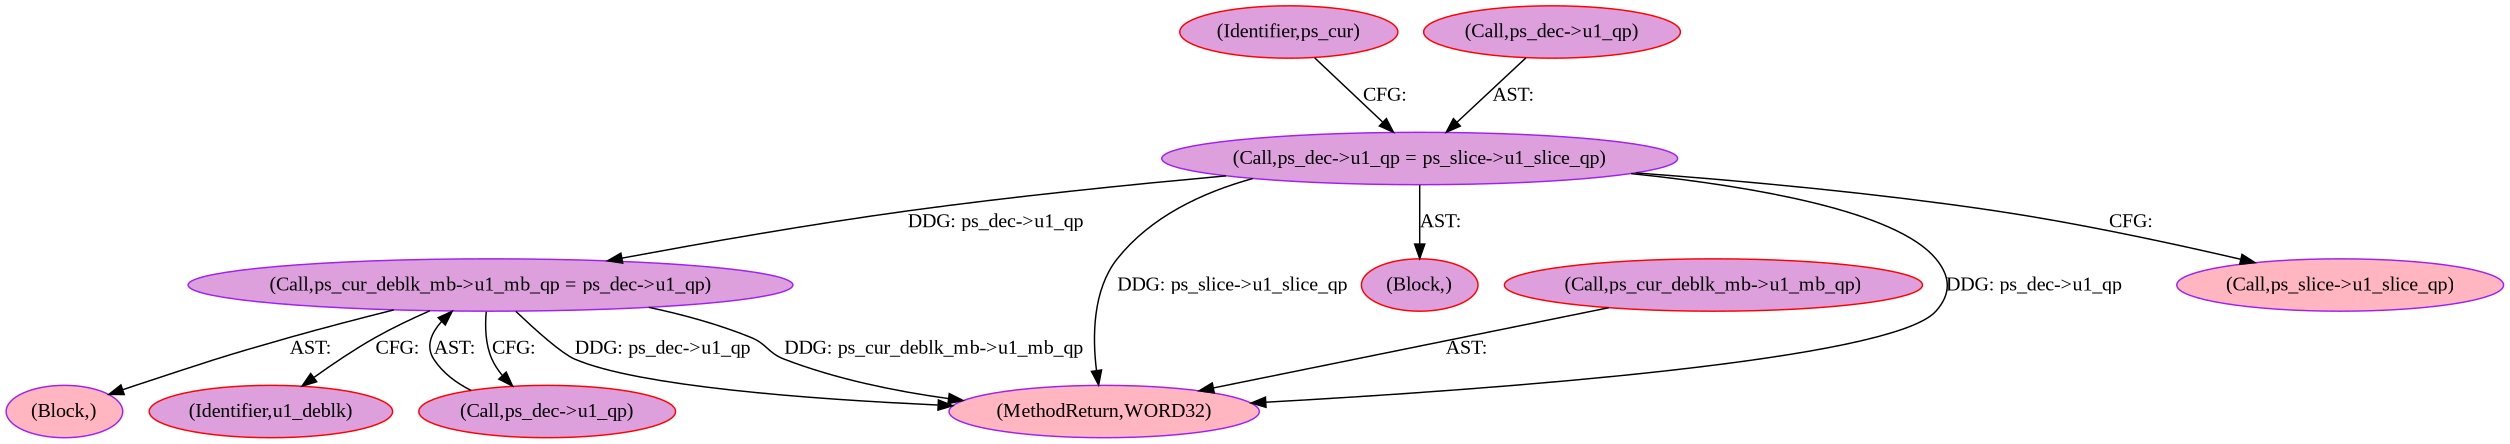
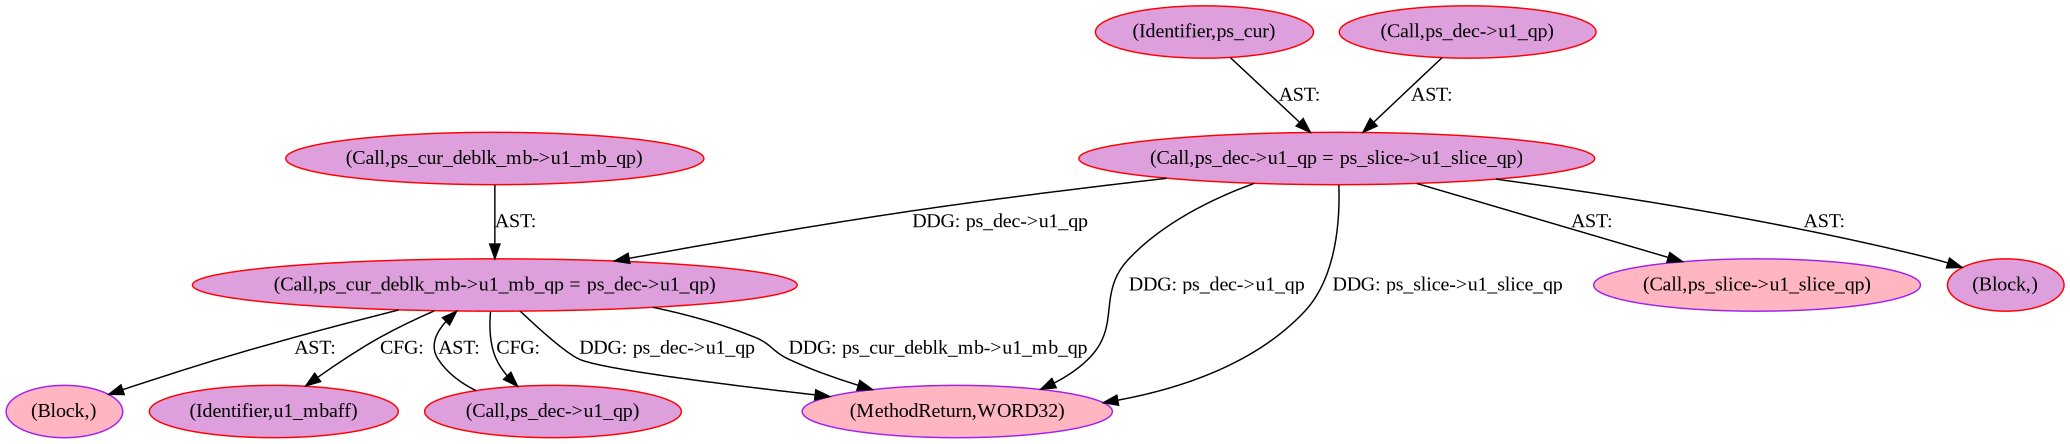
  digraph {
    fontname="Liberation Serif"
    node [color=red fillcolor=plum fontname="Liberation Serif" style=filled]
    edge [fontname="Liberation Serif"]
-   n1 [color=purple label="(Call,ps_dec->u1_qp = ps_slice->u1_slice_qp)"]
-   n2 [color=purple label="(Call,ps_cur_deblk_mb->u1_mb_qp = ps_dec->u1_qp)"]
+   n1 [label="(Call,ps_dec->u1_qp = ps_slice->u1_slice_qp)"]
+   n2 [label="(Call,ps_cur_deblk_mb->u1_mb_qp = ps_dec->u1_qp)"]
    n3 [label="(Block,)"]
    n4 [color=purple fillcolor=lightpink label="(MethodReturn,WORD32)"]
    n5 [color=purple fillcolor=lightpink label="(Call,ps_slice->u1_slice_qp)"]
    n6 [label="(Call,ps_dec->u1_qp)"]
    n7 [color=purple fillcolor=lightpink label="(Block,)"]
-   n8 [label="(Identifier,u1_deblk)"]
+   n8 [label="(Identifier,u1_mbaff)"]
    n9 [label="(Identifier,ps_cur)"]
    n10 [label="(Call,ps_cur_deblk_mb->u1_mb_qp)"]
    n11 [label="(Call,ps_dec->u1_qp)"]
    n1 -> n2 [label="DDG: ps_dec->u1_qp"]
    n1 -> n3 [label="AST: "]
    n1 -> n4 [label="DDG: ps_dec->u1_qp"]
    n1 -> n4 [label="DDG: ps_slice->u1_slice_qp"]
-   n1 -> n5 [label="CFG: "]
+   n1 -> n5 [label="AST: "]
    n2 -> n4 [label="DDG: ps_dec->u1_qp"]
    n2 -> n4 [label="DDG: ps_cur_deblk_mb->u1_mb_qp"]
    n2 -> n6 [label="CFG: "]
    n2 -> n7 [label="AST: "]
    n2 -> n8 [label="CFG: "]
    n6 -> n2 [label="AST: "]
-   n9 -> n1 [label="CFG: "]
-   n10 -> n4 [label="AST: "]
+   n9 -> n1 [label="AST: "]
+   n10 -> n2 [label="AST: "]
    n11 -> n1 [label="AST: "]
  }
